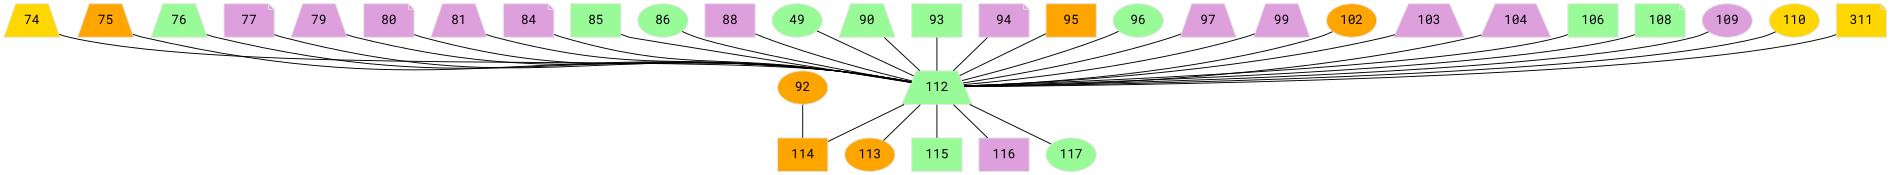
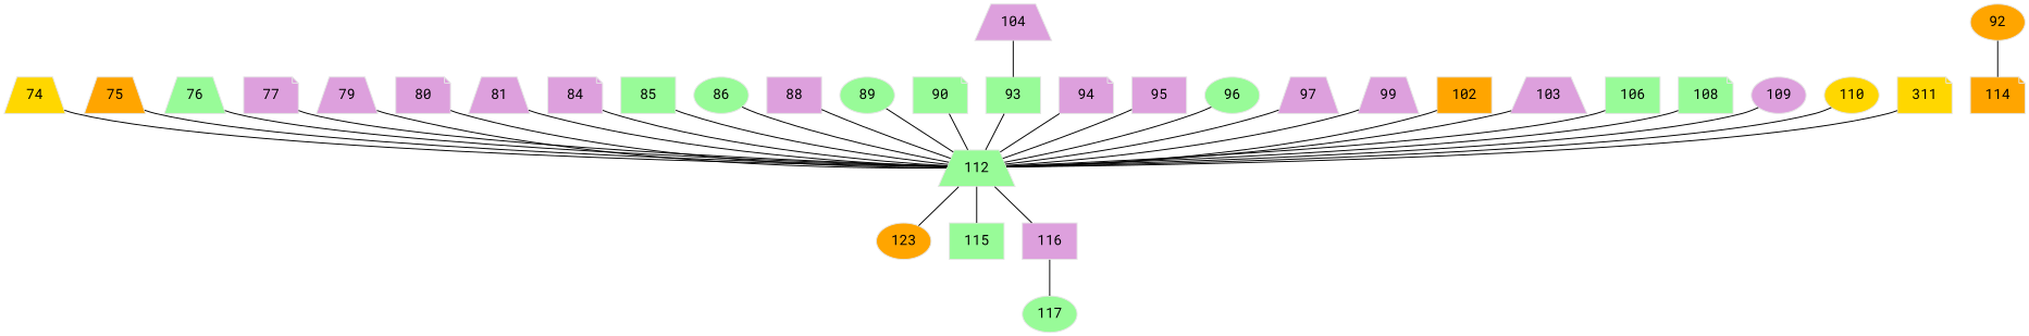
  graph {
    fontname="Roboto Mono"
    node [color=gray90 fillcolor=plum fontname="Roboto Mono" shape=trapezium style=filled]
    edge [fontname="Roboto Mono"]
    112 [fillcolor=palegreen super="+22+15+19+21+23+82+52+53+73+27+31+66+91+83+78+36+68+67+44+45+56+62+98+50+55+54+87+58+65+57+59+107+60+100+61+105+63+64+69+71+72"]
-   113 [fillcolor=orange shape=ellipse super="+33+47+51"]
-   114 [fillcolor=orange shape=box]
+   113 [fillcolor=orange shape=ellipse super="+33+47+51" label=123]
+   114 [fillcolor=orange shape=note]
    115 [fillcolor=palegreen shape=box]
    116 [shape=box]
    117 [fillcolor=palegreen shape=ellipse]
    74 [fillcolor=gold]
    75 [fillcolor=orange]
    76 [fillcolor=palegreen]
    77 [shape=note]
    79
    80 [shape=note]
    81
    84 [shape=note]
    85 [fillcolor=palegreen shape=box]
    86 [fillcolor=palegreen shape=ellipse]
    88 [shape=box]
-   89 [fillcolor=palegreen shape=ellipse label=49]
-   90 [fillcolor=palegreen]
+   89 [fillcolor=palegreen shape=ellipse]
+   90 [fillcolor=palegreen shape=note]
    92 [fillcolor=orange shape=ellipse]
    93 [fillcolor=palegreen shape=box]
    94 [shape=note]
-   95 [fillcolor=orange shape=box]
+   95 [shape=box]
    96 [fillcolor=palegreen shape=ellipse]
    97
    99
-   102 [fillcolor=orange shape=ellipse]
+   102 [fillcolor=orange shape=box]
    103
    104
    106 [fillcolor=palegreen shape=box]
    108 [fillcolor=palegreen shape=note]
    109 [shape=ellipse]
    110 [fillcolor=gold shape=ellipse]
    n34 [fillcolor=gold label=311 shape=note]
    112 -- 113
-   112 -- 114
    112 -- 115
    112 -- 116
-   112 -- 117
+   116 -- 117
    74 -- 112
    75 -- 112
    76 -- 112
    77 -- 112
    79 -- 112
    80 -- 112
    81 -- 112
    84 -- 112
    85 -- 112
    86 -- 112
    88 -- 112
    89 -- 112
    90 -- 112
    92 -- 114
    93 -- 112
    94 -- 112
    95 -- 112
    96 -- 112
    97 -- 112
    99 -- 112
    102 -- 112
    103 -- 112
-   104 -- 112
+   104 -- 93
    106 -- 112
    108 -- 112
    109 -- 112
    110 -- 112
    n34 -- 112
  }
